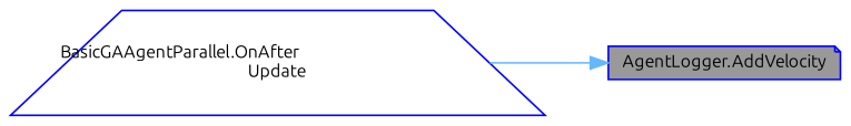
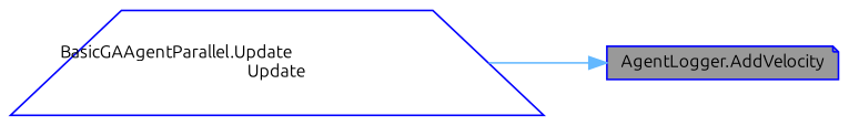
  digraph {
    rankdir=RL
    fontname=Ubuntu
    node [color=blue fontname=Ubuntu fontsize=10 style=filled]
    n1 [fillcolor=grey60 fontcolor=black height=0.2 label="AgentLogger.AddVelocity" shape=note width=0.4]
-   n2 [fillcolor=white height=0.2 label="BasicGAAgentParallel.OnAfter\lUpdate" shape=trapezium width=0.4]
+   n2 [fillcolor=white height=0.2 label="BasicGAAgentParallel.Update\lUpdate" shape=trapezium width=0.4]
    n1 -> n2 [color=steelblue1 dir=back fontname=Ubuntu fontsize=10 labelfontname=Helvetica labelfontsize=10 style=solid]
  }
